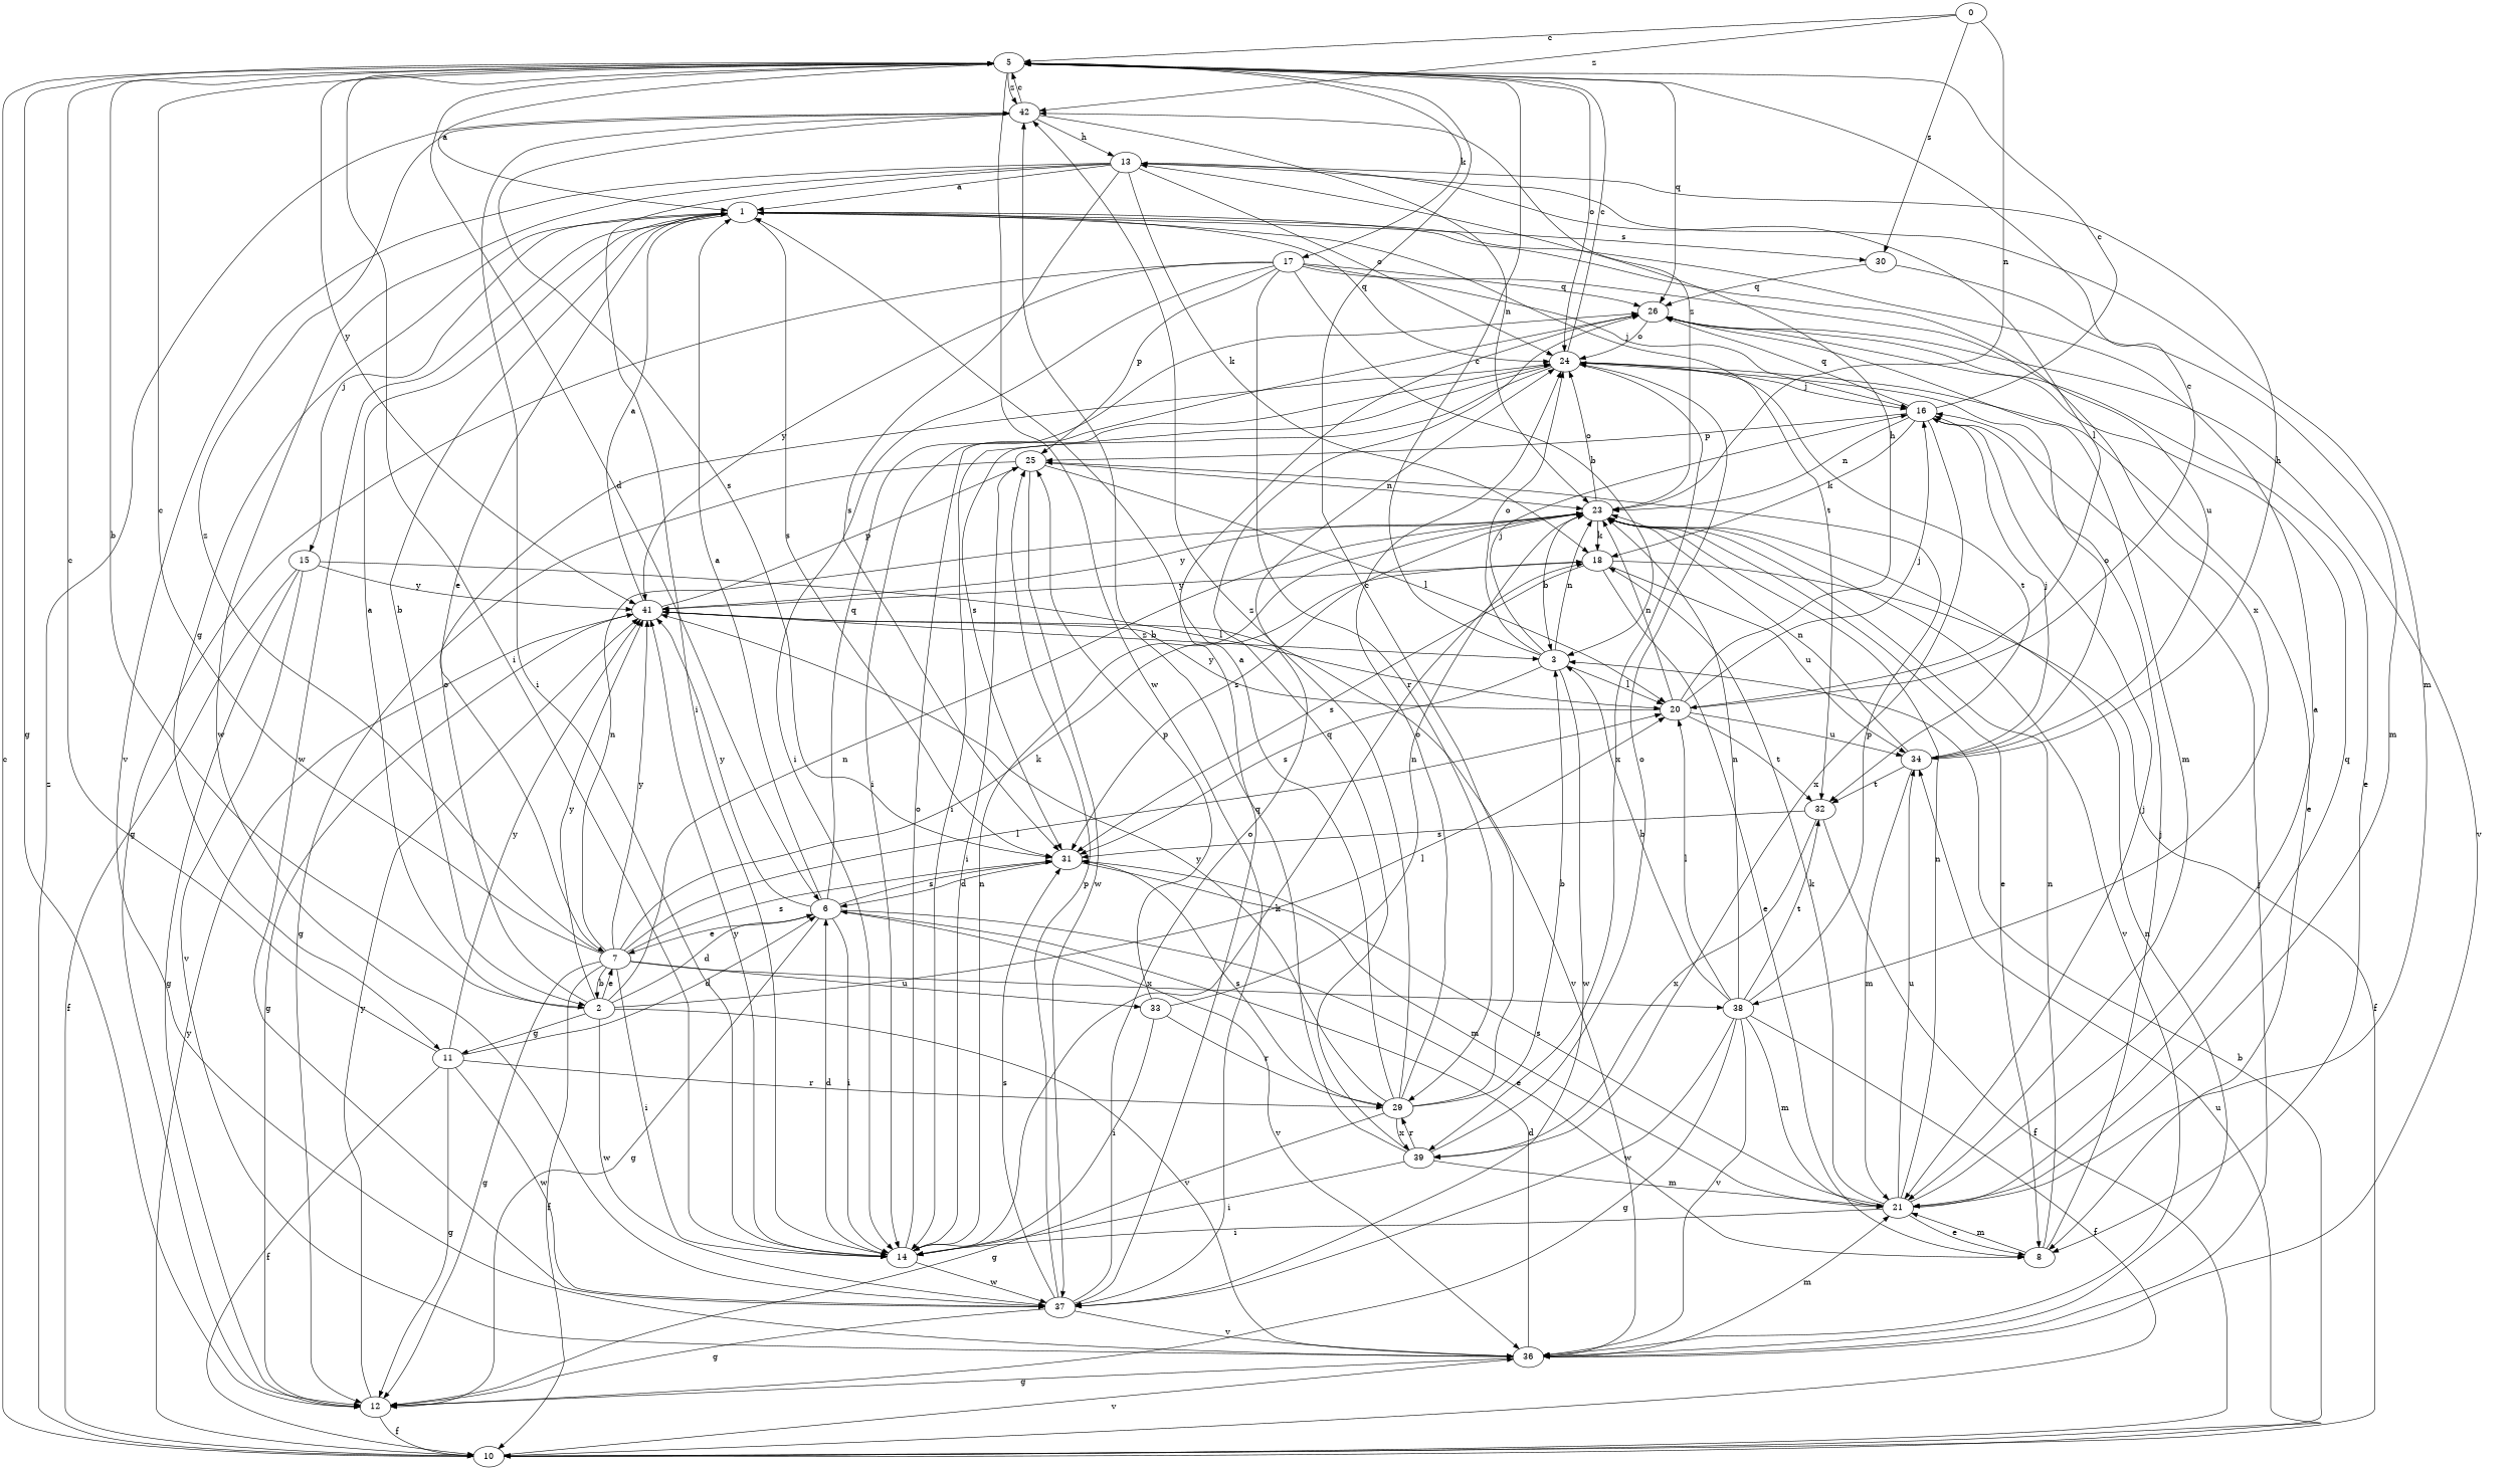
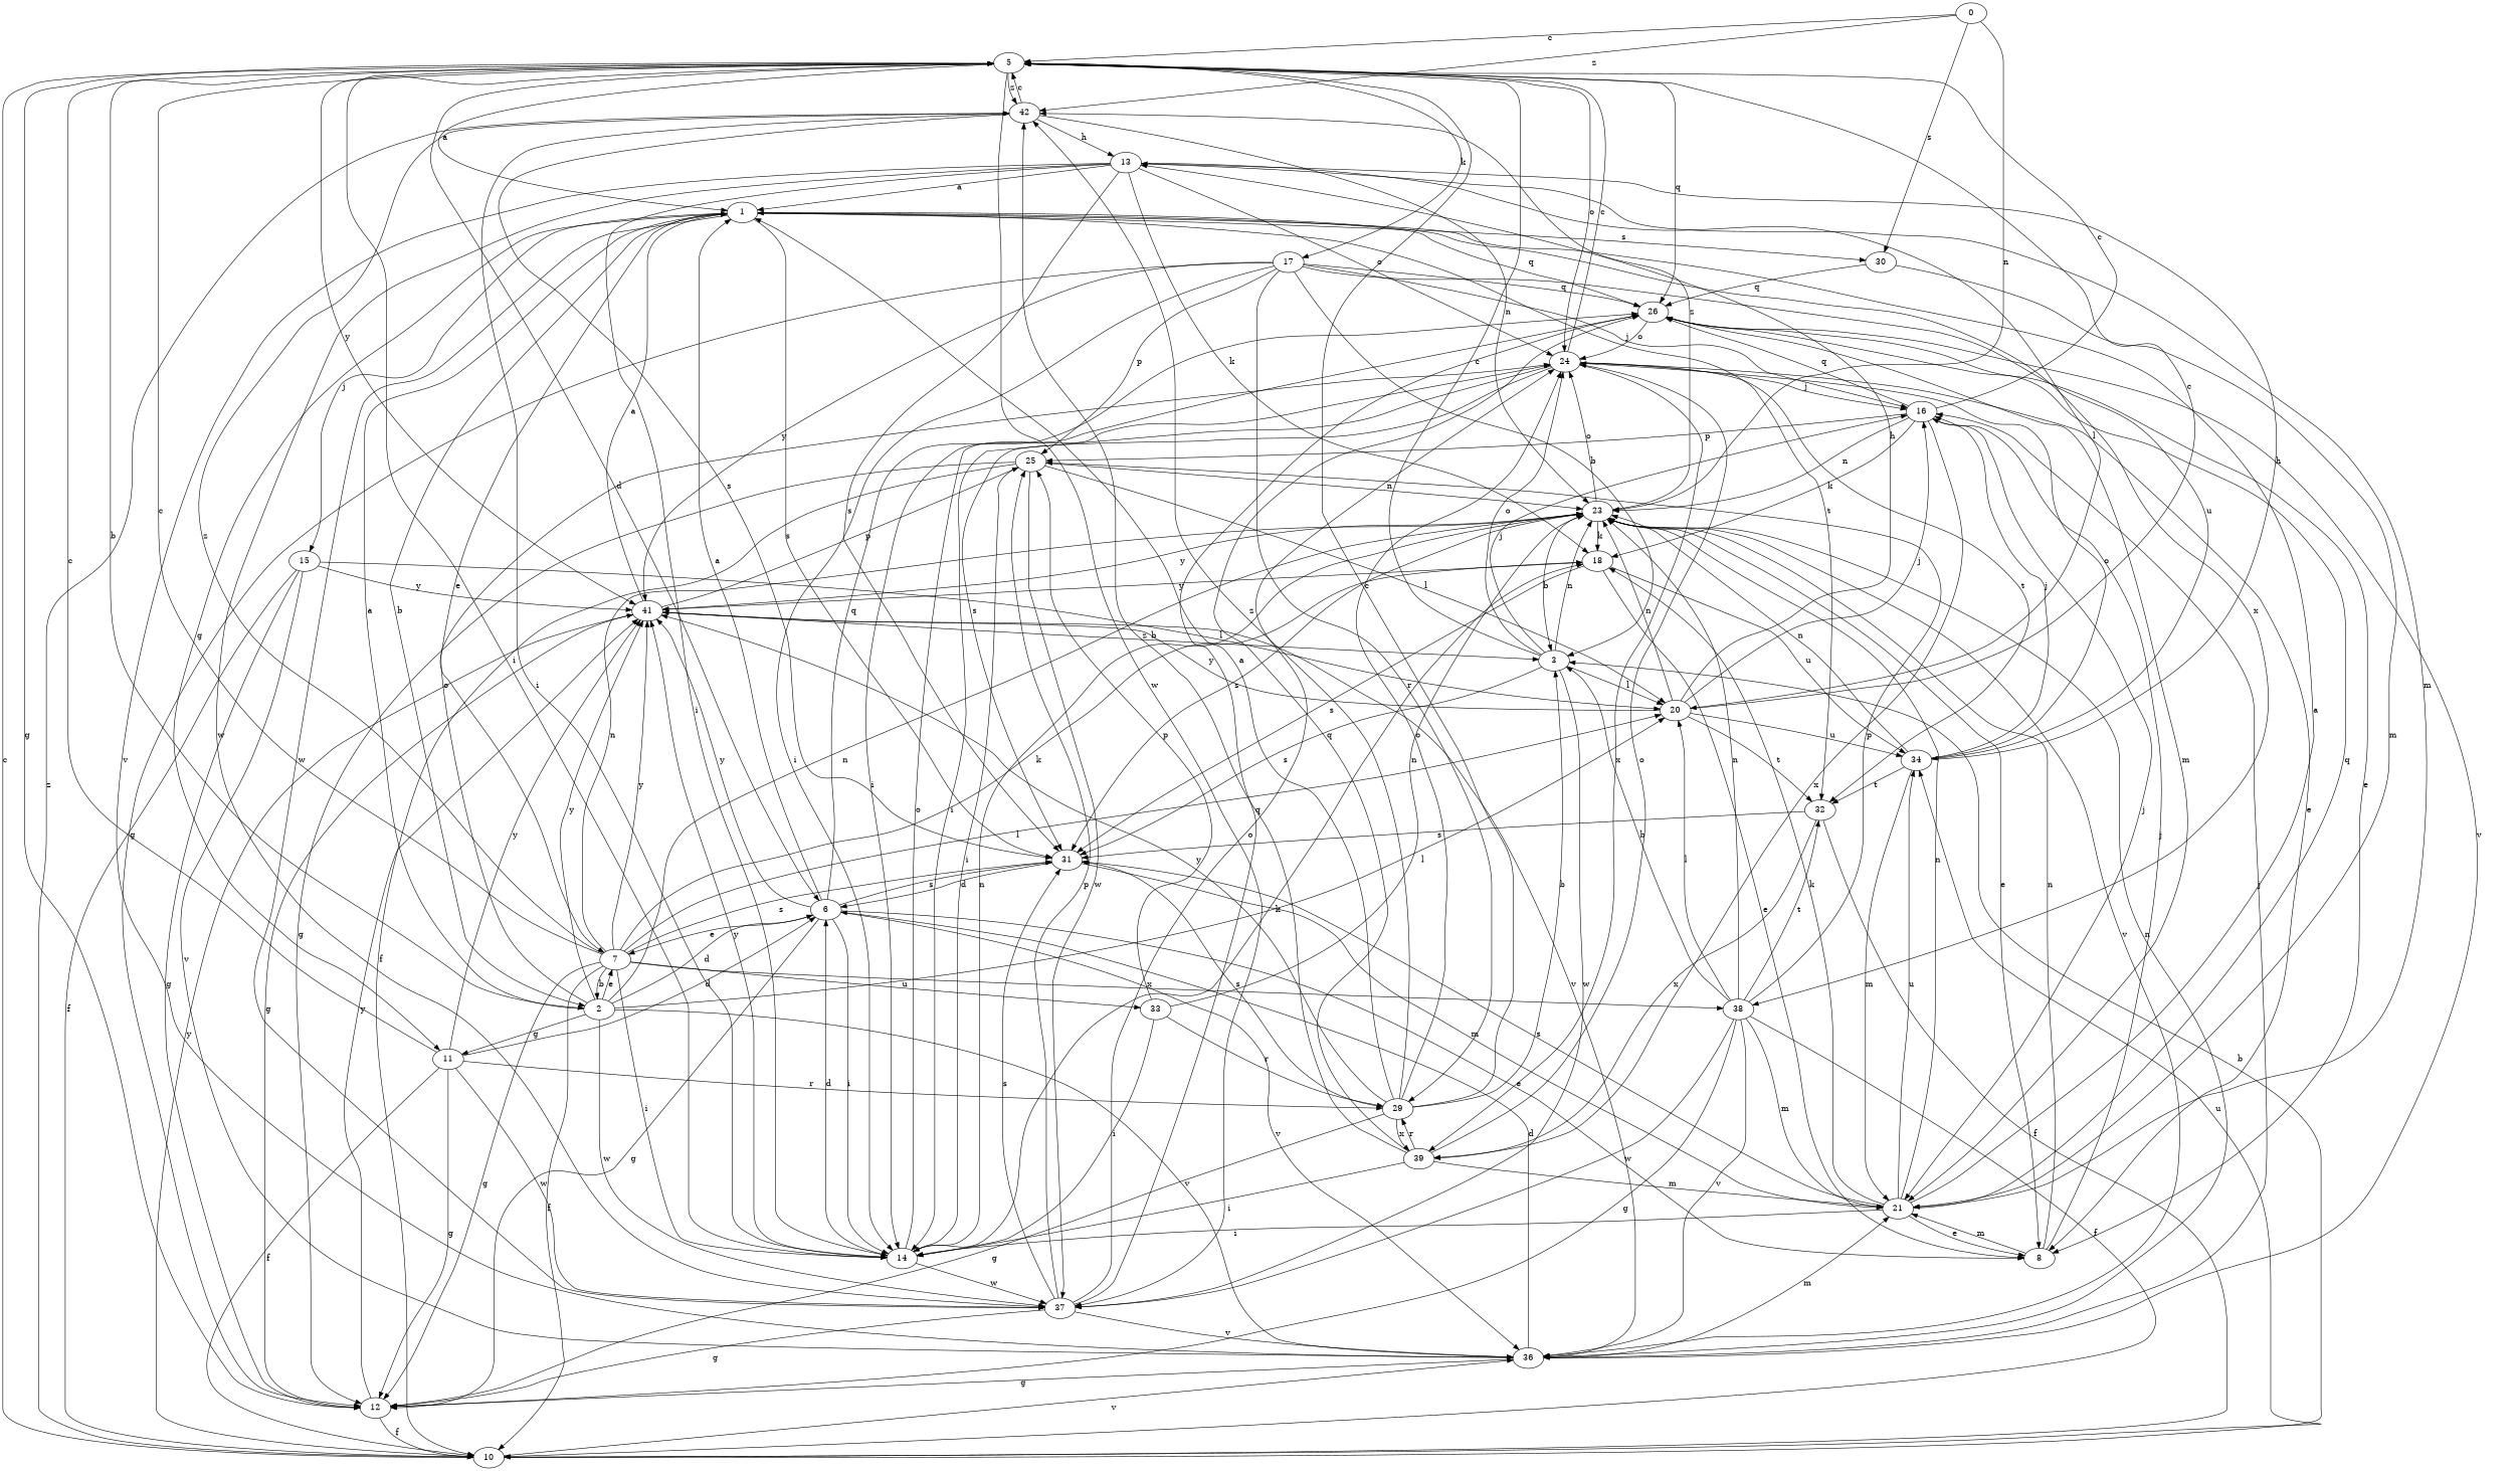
  strict digraph {
    0
    5
    23
    30
    42
    1
    2
    26
    37
    6
    24
    41
    12
    14
    17
    31
    36
    3
    8
    18
    21
    13
    7
    11
    15
    32
    38
    20
    10
    33
    29
    39
    25
    16
    34
    0 -> 5 [label=c]
    0 -> 23 [label=n]
    0 -> 30 [label=s]
    0 -> 42 [label=z]
    5 -> 42 [label=z]
    5 -> 1 [label=a]
    5 -> 2 [label=b]
    5 -> 26 [label=q]
    5 -> 37 [label=w]
    5 -> 6 [label=d]
    5 -> 24 [label=o]
    5 -> 41 [label=y]
    5 -> 12 [label=g]
    5 -> 14 [label=i]
    5 -> 17 [label=k]
    23 -> 42 [label=z]
    23 -> 24 [label=o]
    23 -> 41 [label=y]
    23 -> 31 [label=s]
    23 -> 36 [label=v]
    23 -> 3 [label=b]
    23 -> 8 [label=e]
    23 -> 18 [label=k]
    30 -> 26 [label=q]
    30 -> 21 [label=m]
    42 -> 5 [label=c]
    42 -> 23 [label=n]
    42 -> 14 [label=i]
    42 -> 31 [label=s]
    42 -> 13 [label=h]
    1 -> 30 [label=s]
    1 -> 2 [label=b]
-   1 -> 24 [label=q]
+   1 -> 26 [label=q]
    1 -> 37 [label=w]
    1 -> 31 [label=s]
    1 -> 7 [label=e]
    1 -> 11 [label=g]
    1 -> 15 [label=j]
    1 -> 32 [label=t]
    1 -> 38 [label=x]
    2 -> 23 [label=n]
    2 -> 1 [label=a]
    2 -> 37 [label=w]
    2 -> 6 [label=d]
    2 -> 24 [label=o]
    2 -> 41 [label=y]
    2 -> 36 [label=v]
    2 -> 7 [label=e]
    2 -> 11 [label=g]
    2 -> 20 [label=l]
    26 -> 24 [label=o]
    26 -> 14 [label=i]
    26 -> 36 [label=v]
    26 -> 8 [label=e]
    26 -> 21 [label=m]
    37 -> 26 [label=q]
    37 -> 24 [label=o]
    37 -> 12 [label=g]
    37 -> 31 [label=s]
    37 -> 36 [label=v]
    37 -> 25 [label=p]
    6 -> 1 [label=a]
    6 -> 26 [label=q]
    6 -> 41 [label=y]
    6 -> 12 [label=g]
    6 -> 14 [label=i]
    6 -> 31 [label=s]
    6 -> 36 [label=v]
    6 -> 8 [label=e]
    6 -> 7 [label=e]
    24 -> 5 [label=c]
    24 -> 14 [label=i]
    24 -> 31 [label=s]
    24 -> 8 [label=e]
    24 -> 32 [label=t]
    24 -> 39 [label=x]
    24 -> 16 [label=j]
    41 -> 1 [label=a]
    41 -> 12 [label=g]
    41 -> 36 [label=v]
    41 -> 3 [label=b]
    41 -> 25 [label=p]
    12 -> 41 [label=y]
    12 -> 10 [label=f]
    14 -> 23 [label=n]
    14 -> 37 [label=w]
    14 -> 6 [label=d]
    14 -> 24 [label=o]
    14 -> 41 [label=y]
    14 -> 18 [label=k]
    17 -> 26 [label=q]
    17 -> 41 [label=y]
    17 -> 12 [label=g]
    17 -> 14 [label=i]
    17 -> 3 [label=b]
    17 -> 29 [label=r]
    17 -> 25 [label=p]
    17 -> 16 [label=j]
    17 -> 34 [label=u]
    31 -> 6 [label=d]
    31 -> 21 [label=m]
    36 -> 23 [label=n]
    36 -> 6 [label=d]
    36 -> 12 [label=g]
    36 -> 21 [label=m]
    36 -> 16 [label=j]
    3 -> 5 [label=c]
    3 -> 23 [label=n]
    3 -> 37 [label=w]
    3 -> 24 [label=o]
    3 -> 31 [label=s]
    3 -> 20 [label=l]
    3 -> 16 [label=j]
    8 -> 23 [label=n]
    8 -> 21 [label=m]
    8 -> 16 [label=j]
    18 -> 41 [label=y]
    18 -> 31 [label=s]
    18 -> 8 [label=e]
    18 -> 34 [label=u]
    21 -> 23 [label=n]
    21 -> 1 [label=a]
    21 -> 26 [label=q]
    21 -> 14 [label=i]
    21 -> 31 [label=s]
    21 -> 8 [label=e]
    21 -> 18 [label=k]
    21 -> 34 [label=u]
    13 -> 1 [label=a]
    13 -> 37 [label=w]
    13 -> 24 [label=o]
    13 -> 14 [label=i]
    13 -> 31 [label=s]
    13 -> 36 [label=v]
    13 -> 18 [label=k]
    13 -> 21 [label=m]
    13 -> 20 [label=l]
    7 -> 5 [label=c]
    7 -> 23 [label=n]
    7 -> 42 [label=z]
    7 -> 2 [label=b]
    7 -> 41 [label=y]
    7 -> 12 [label=g]
    7 -> 14 [label=i]
    7 -> 31 [label=s]
    7 -> 18 [label=k]
    7 -> 38 [label=x]
    7 -> 20 [label=l]
    7 -> 10 [label=f]
    7 -> 33 [label=u]
    11 -> 5 [label=c]
    11 -> 37 [label=w]
    11 -> 6 [label=d]
    11 -> 41 [label=y]
    11 -> 12 [label=g]
    11 -> 10 [label=f]
    11 -> 29 [label=r]
    15 -> 41 [label=y]
    15 -> 12 [label=g]
    15 -> 36 [label=v]
    15 -> 20 [label=l]
    15 -> 10 [label=f]
    32 -> 31 [label=s]
    32 -> 10 [label=f]
    32 -> 39 [label=x]
    38 -> 23 [label=n]
    38 -> 37 [label=w]
    38 -> 12 [label=g]
    38 -> 36 [label=v]
    38 -> 3 [label=b]
    38 -> 21 [label=m]
    38 -> 32 [label=t]
    38 -> 20 [label=l]
    38 -> 10 [label=f]
    38 -> 25 [label=p]
    20 -> 5 [label=c]
    20 -> 23 [label=n]
    20 -> 41 [label=y]
    20 -> 13 [label=h]
    20 -> 32 [label=t]
    20 -> 16 [label=j]
    20 -> 34 [label=u]
    10 -> 5 [label=c]
    10 -> 42 [label=z]
    10 -> 41 [label=y]
    10 -> 36 [label=v]
    10 -> 3 [label=b]
    10 -> 34 [label=u]
    33 -> 23 [label=n]
    33 -> 14 [label=i]
    33 -> 29 [label=r]
    33 -> 25 [label=p]
    29 -> 5 [label=c]
    29 -> 42 [label=z]
    29 -> 1 [label=a]
    29 -> 24 [label=o]
    29 -> 41 [label=y]
    29 -> 12 [label=g]
    29 -> 31 [label=s]
    29 -> 3 [label=b]
    29 -> 39 [label=x]
    39 -> 42 [label=z]
    39 -> 26 [label=q]
    39 -> 24 [label=o]
    39 -> 14 [label=i]
    39 -> 21 [label=m]
    39 -> 29 [label=r]
    25 -> 23 [label=n]
    25 -> 37 [label=w]
    25 -> 12 [label=g]
    25 -> 14 [label=i]
    25 -> 20 [label=l]
-   18 -> 10 [label=f]
+   25 -> 10 [label=f]
    16 -> 5 [label=c]
    16 -> 23 [label=n]
    16 -> 26 [label=q]
    16 -> 18 [label=k]
    16 -> 21 [label=j]
    16 -> 39 [label=x]
    16 -> 25 [label=p]
    34 -> 23 [label=n]
    34 -> 24 [label=o]
    34 -> 21 [label=m]
    34 -> 13 [label=h]
    34 -> 32 [label=t]
    34 -> 16 [label=j]
  }
